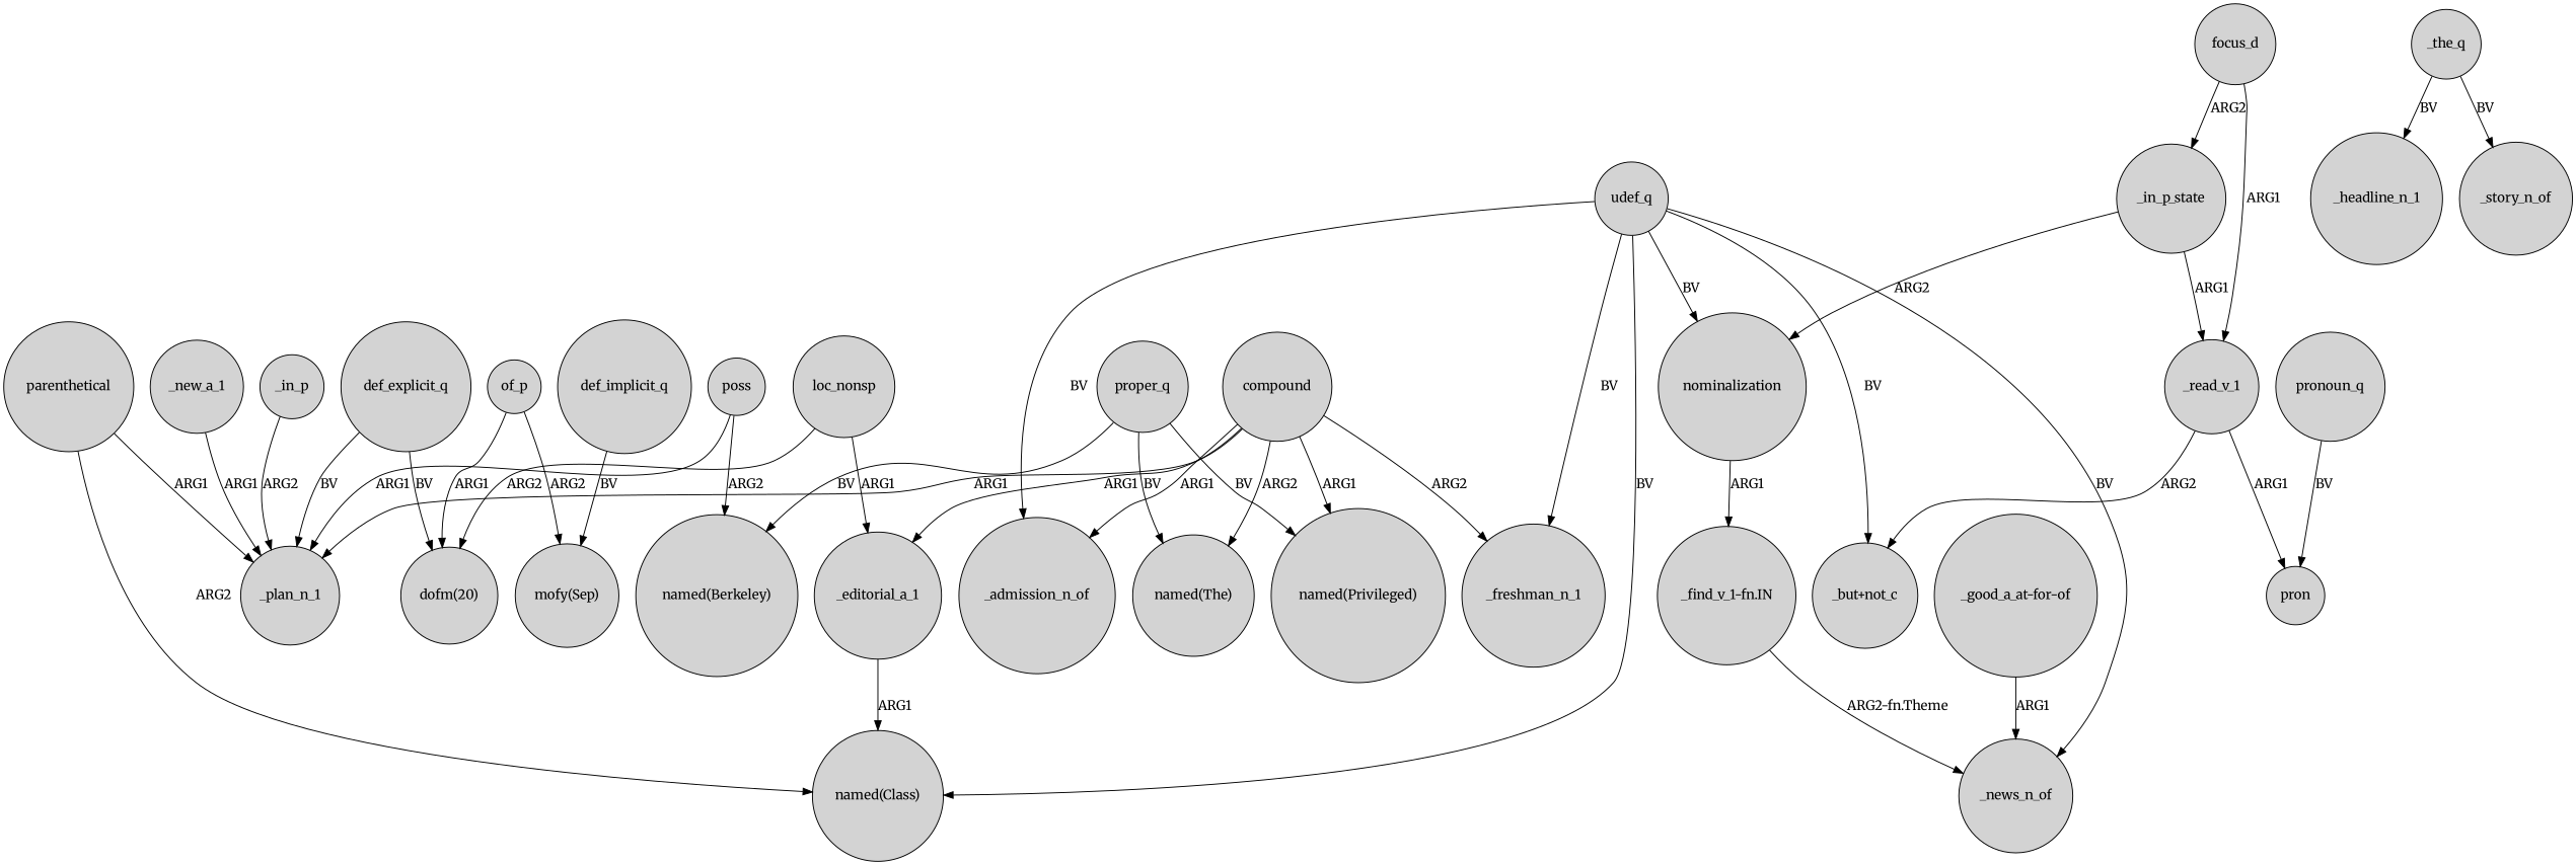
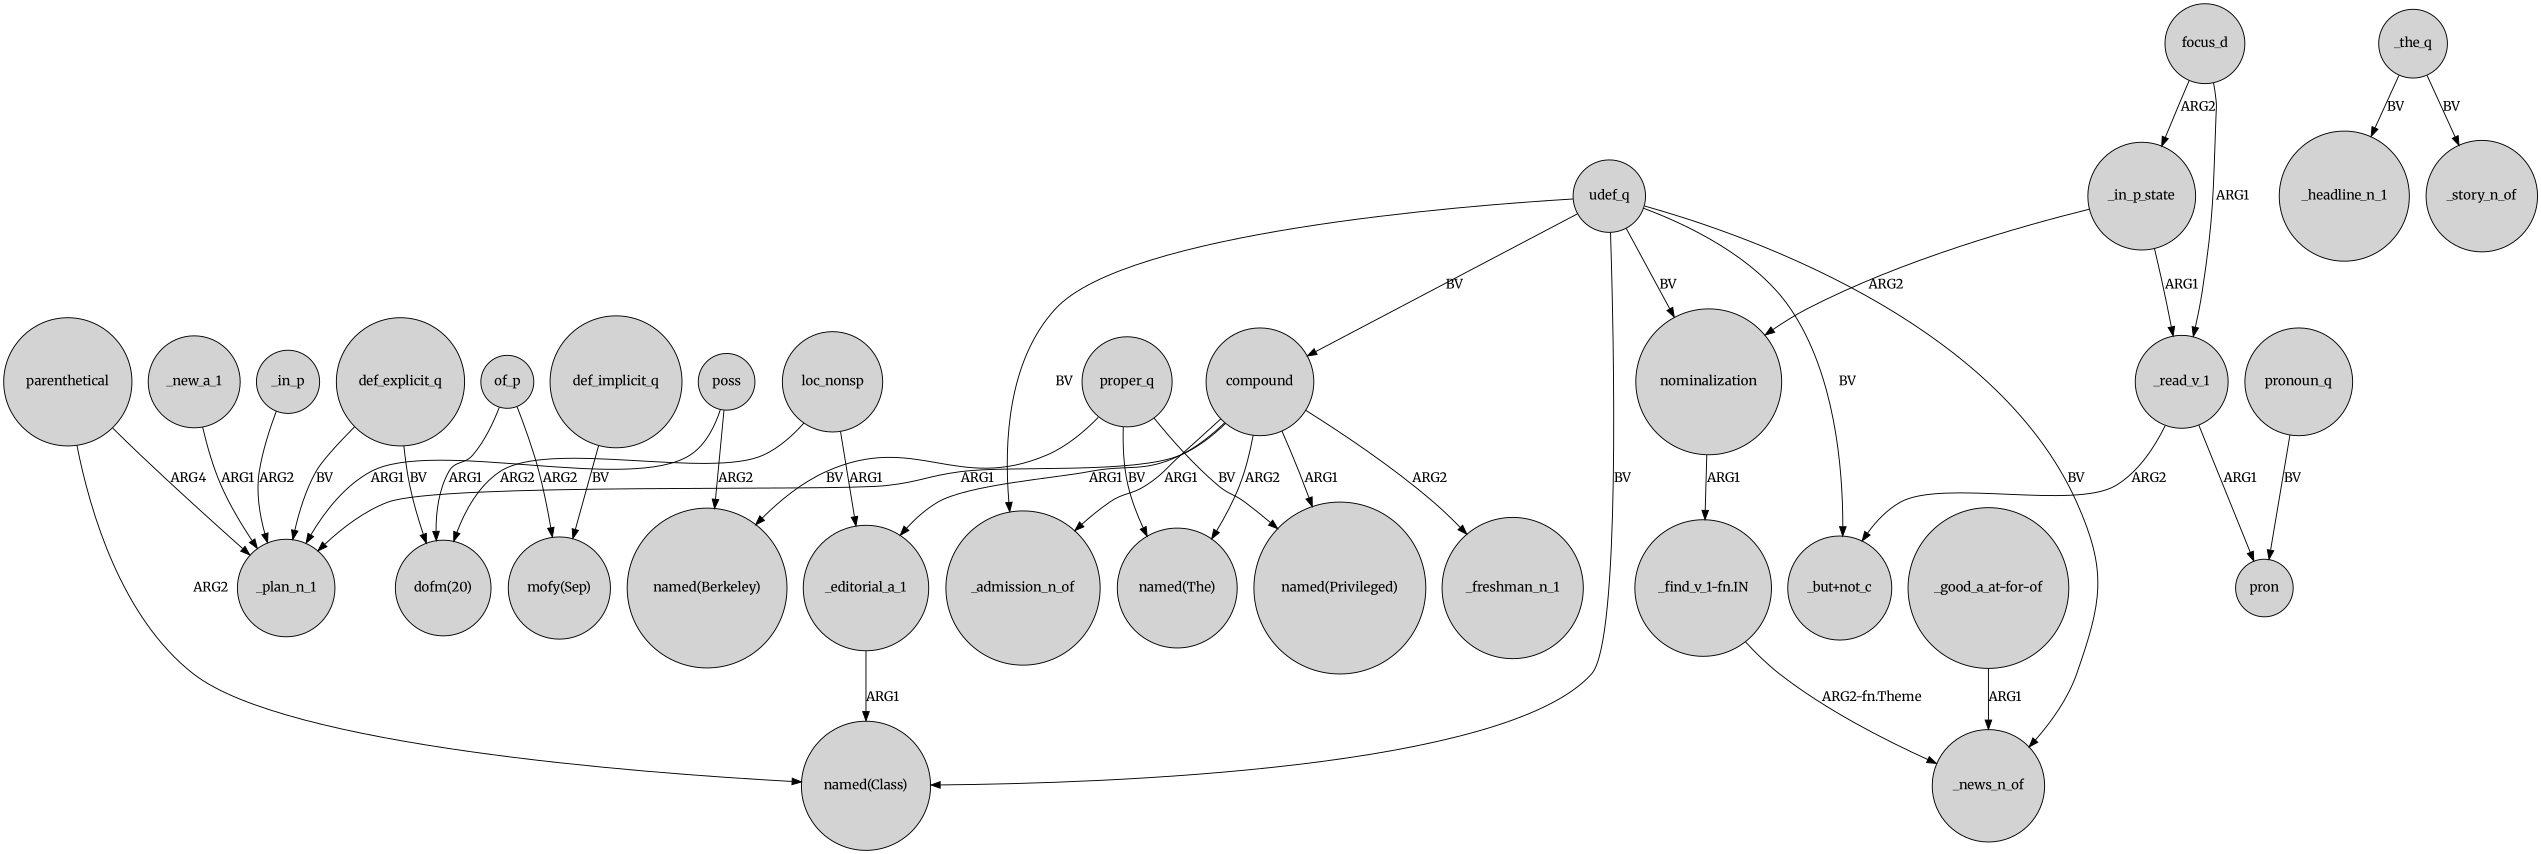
  digraph {
    fontname=Merriweather
    node [fontname=Merriweather shape=circle style=filled]
    edge [fontname=Merriweather]
    poss
    _plan_n_1
    "named(Berkeley)"
    loc_nonsp
    "dofm(20)"
    _editorial_a_1
    "named(Class)"
    parenthetical
    compound
    "named(The)"
    _admission_n_of
    _freshman_n_1
    "named(Privileged)"
    "_find_v_1-fn.IN"
    _news_n_of
    of_p
    "mofy(Sep)"
    udef_q
    "_but+not_c"
    nominalization
    proper_q
    _new_a_1
    focus_d
    _in_p_state
    _read_v_1
    pron
    def_explicit_q
    _the_q
    _headline_n_1
    _story_n_of
    "_good_a_at-for-of"
    pronoun_q
    def_implicit_q
    _in_p
    poss -> _plan_n_1 [label=ARG1]
    poss -> "named(Berkeley)" [label=ARG2]
    loc_nonsp -> "dofm(20)" [label=ARG2]
    loc_nonsp -> _editorial_a_1 [label=ARG1]
    _editorial_a_1 -> "named(Class)" [label=ARG1]
-   parenthetical -> _plan_n_1 [label=ARG1]
+   parenthetical -> _plan_n_1 [label=ARG4]
    parenthetical -> "named(Class)" [label=ARG2]
    compound -> _plan_n_1 [label=ARG1]
    compound -> _editorial_a_1 [label=ARG1]
    compound -> "named(The)" [label=ARG2]
    compound -> _admission_n_of [label=ARG1]
    compound -> _freshman_n_1 [label=ARG2]
    compound -> "named(Privileged)" [label=ARG1]
    "_find_v_1-fn.IN" -> _news_n_of [label="ARG2-fn.Theme"]
    of_p -> "dofm(20)" [label=ARG1]
    of_p -> "mofy(Sep)" [label=ARG2]
    udef_q -> "named(Class)" [label=BV]
    udef_q -> _admission_n_of [label=BV]
-   udef_q -> _freshman_n_1 [label=BV]
+   udef_q -> compound [label=BV]
    udef_q -> _news_n_of [label=BV]
    udef_q -> "_but+not_c" [label=BV]
    udef_q -> nominalization [label=BV]
    nominalization -> "_find_v_1-fn.IN" [label=ARG1]
    proper_q -> "named(Berkeley)" [label=BV]
    proper_q -> "named(The)" [label=BV]
    proper_q -> "named(Privileged)" [label=BV]
    _new_a_1 -> _plan_n_1 [label=ARG1]
    focus_d -> _in_p_state [label=ARG2]
    focus_d -> _read_v_1 [label=ARG1]
    _in_p_state -> nominalization [label=ARG2]
    _in_p_state -> _read_v_1 [label=ARG1]
    _read_v_1 -> "_but+not_c" [label=ARG2]
    _read_v_1 -> pron [label=ARG1]
    def_explicit_q -> _plan_n_1 [label=BV]
    def_explicit_q -> "dofm(20)" [label=BV]
    _the_q -> _headline_n_1 [label=BV]
    _the_q -> _story_n_of [label=BV]
    "_good_a_at-for-of" -> _news_n_of [label=ARG1]
    pronoun_q -> pron [label=BV]
    def_implicit_q -> "mofy(Sep)" [label=BV]
    _in_p -> _plan_n_1 [label=ARG2]
  }
